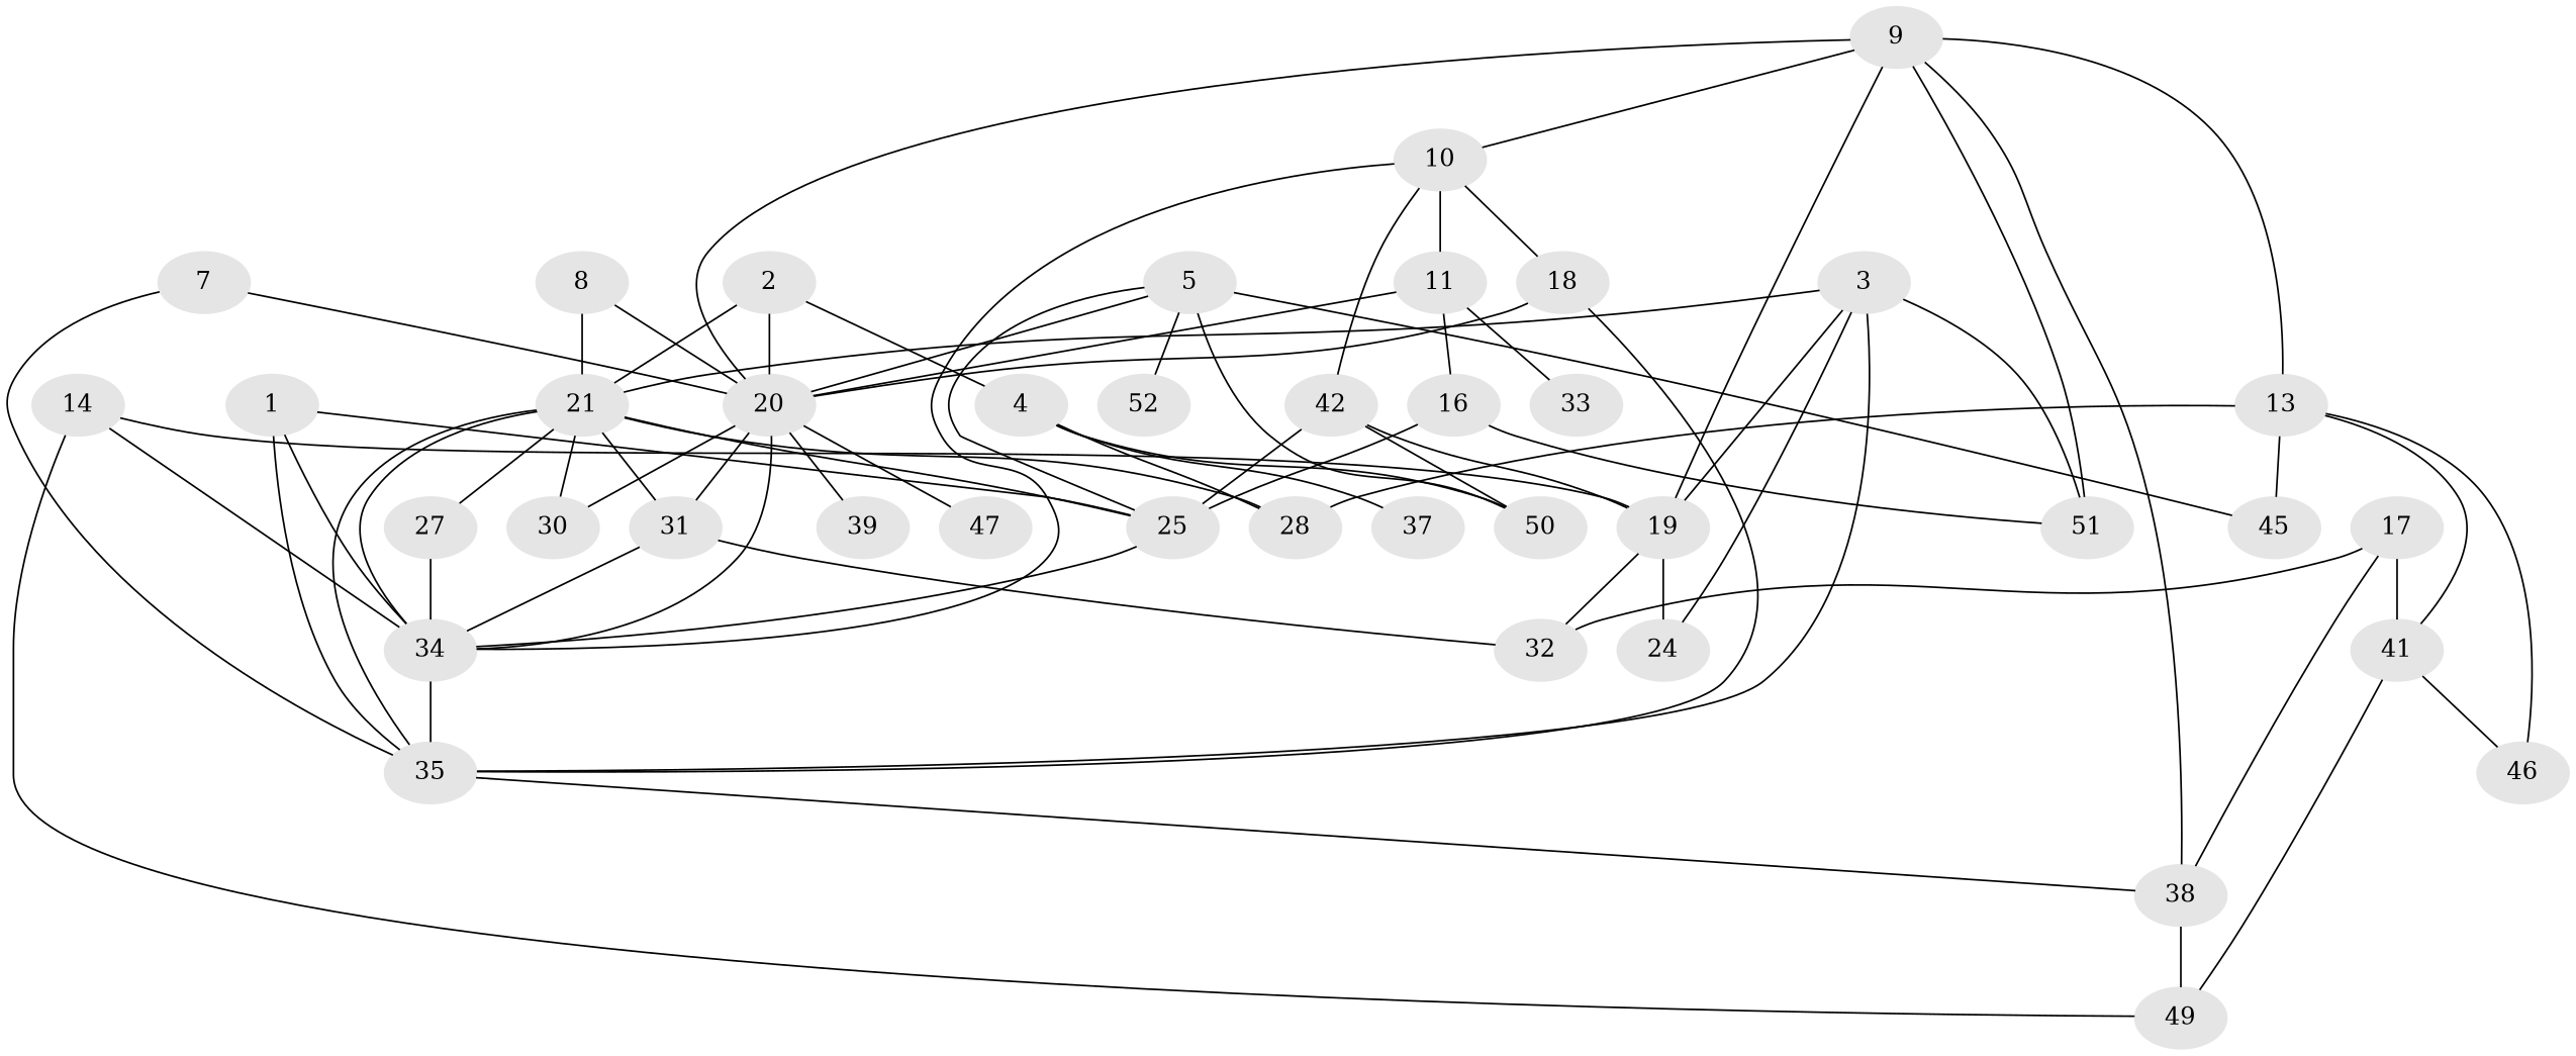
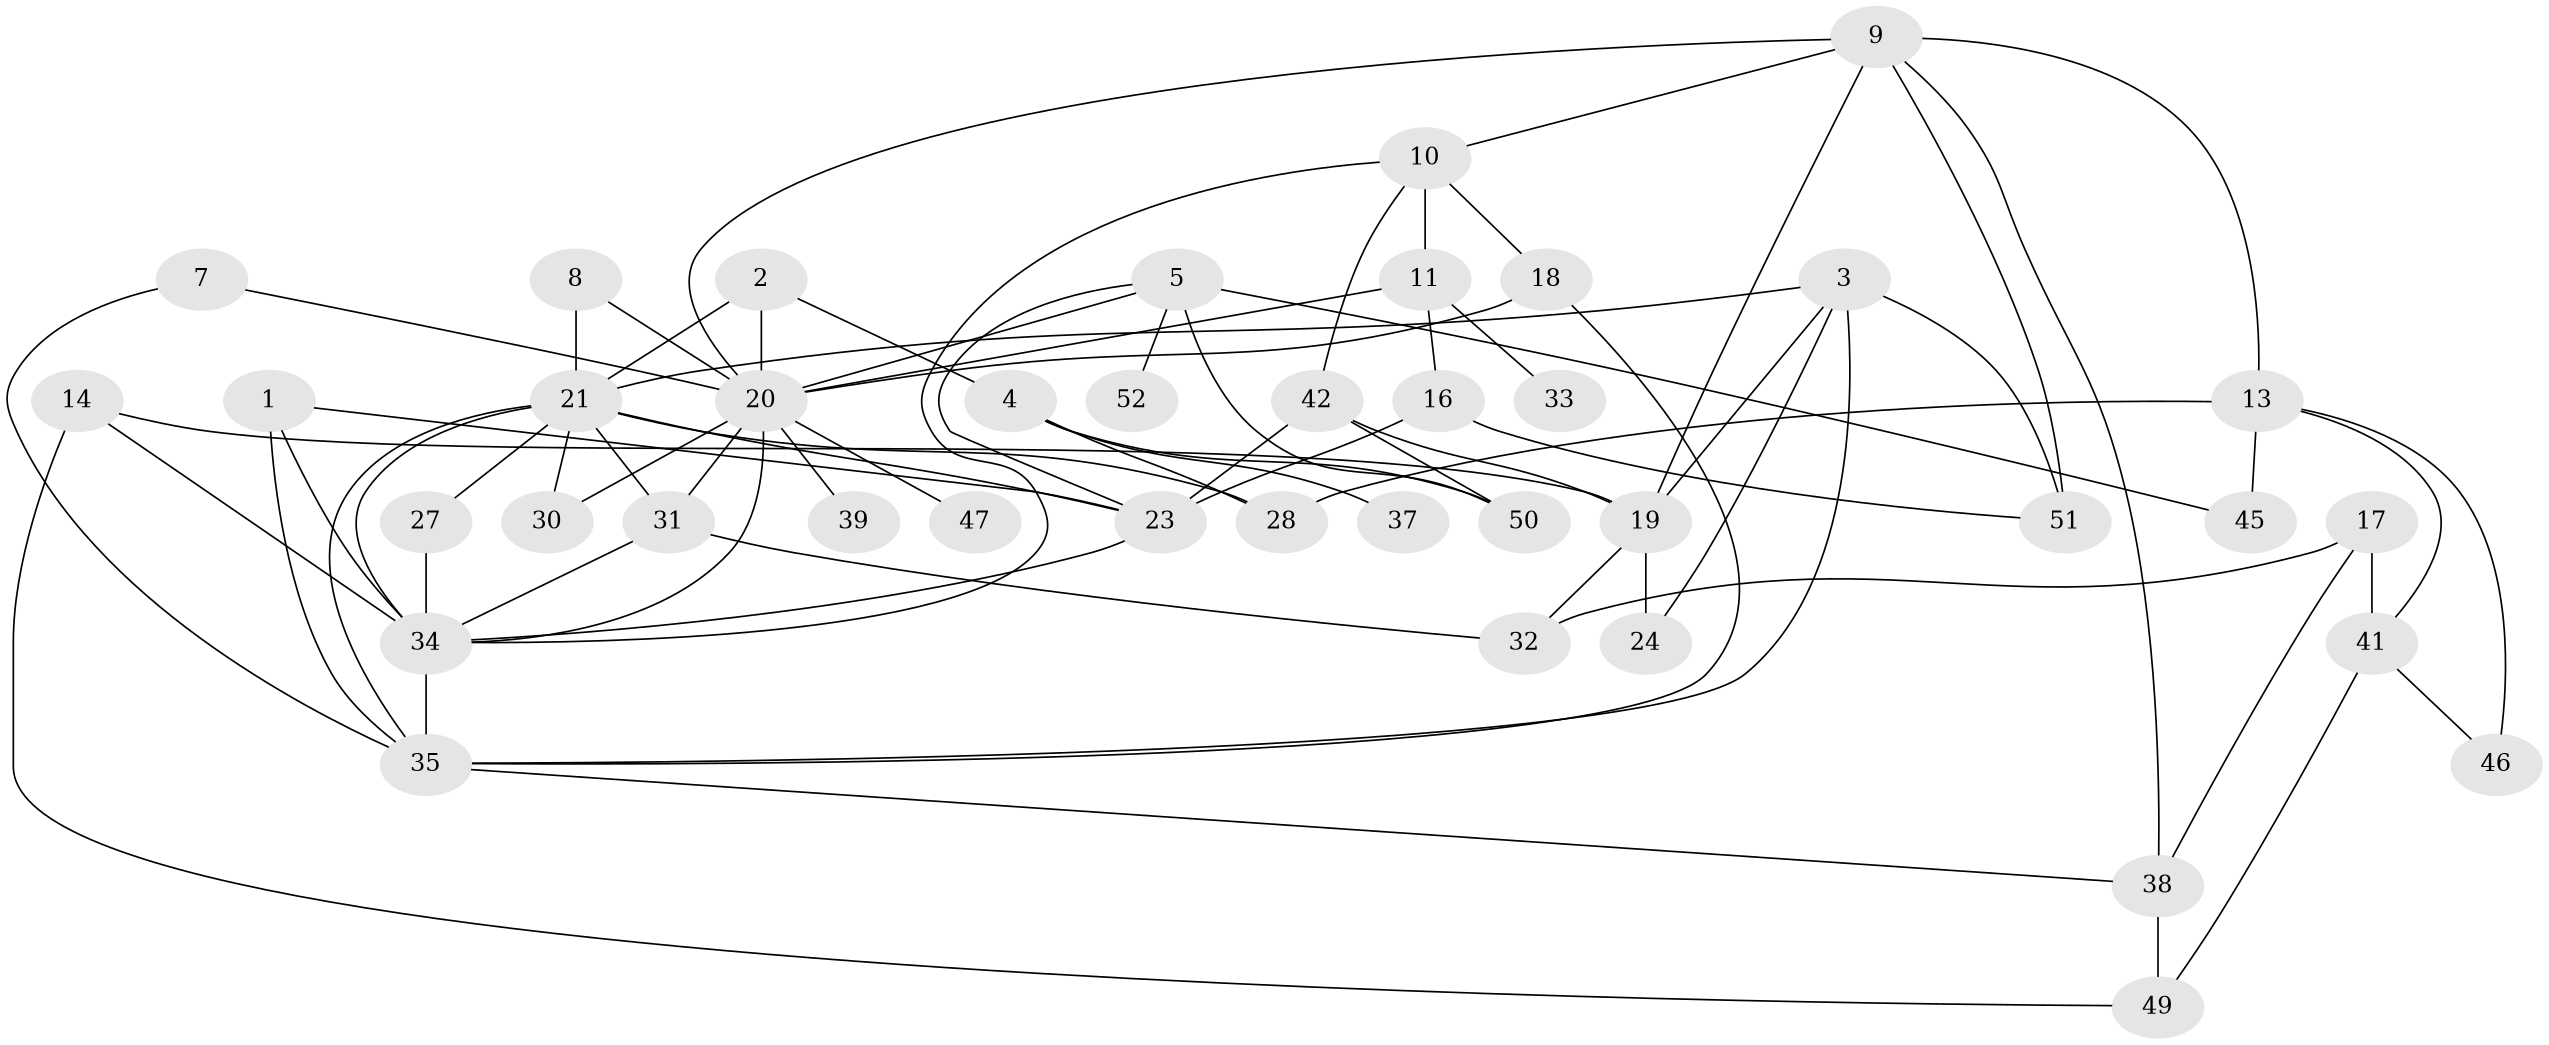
  graph {
    node [color=gray90 style=filled]
    edge [weight=1.0]
    1
-   23 [label=25]
+   23
    34
    35
    38
    2
    4
    20
    21
    28
    37
    50
    30
    31
    39
    47
    27
    3
    19
    24
    51
    14
    49
    32
    5
    45
    52
    7
    8
    9
    10
    13
    11
    n34 [label=42]
    18
    41
    46
    16
    33
    17
    1 -- 23
    1 -- 34
    1 -- 35
    23 -- 34
    34 -- 35
    35 -- 38
    38 -- 49
    2 -- 4
    2 -- 20
    2 -- 21
    4 -- 28
    4 -- 37
    4 -- 50
    20 -- 34
    20 -- 30
    20 -- 31
    20 -- 39
    20 -- 47
    21 -- 23
    21 -- 34 [weight=2.0]
    21 -- 35
    21 -- 28
    21 -- 30 [weight=2.0]
    21 -- 31
    21 -- 27
    31 -- 34
    31 -- 32
    27 -- 34
    3 -- 35
    3 -- 21 [weight=2.0]
    3 -- 19 [weight=2.0]
    3 -- 24
    3 -- 51
    19 -- 24
    19 -- 32 [weight=2.0]
    14 -- 34
    14 -- 19
    14 -- 49
    5 -- 23
    5 -- 20
    5 -- 50
    5 -- 45 [weight=2.0]
    5 -- 52
    7 -- 35
    7 -- 20
    8 -- 20
    8 -- 21
    9 -- 38
    9 -- 20
    9 -- 19
    9 -- 51
    9 -- 10
    9 -- 13
    10 -- 34
    10 -- 11
    10 -- n34
    10 -- 18
    13 -- 28
    13 -- 45
    13 -- 41
    13 -- 46
    11 -- 20
    11 -- 16
    11 -- 33
    n34 -- 23
    n34 -- 50
    n34 -- 19
    18 -- 35
    18 -- 20
    41 -- 49
    41 -- 46
    16 -- 23
    16 -- 51
    17 -- 38
    17 -- 32
    17 -- 41 [weight=2.0]
  }
